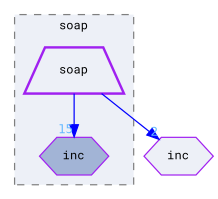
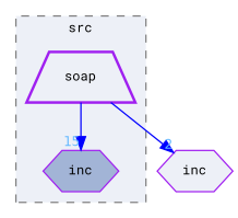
  digraph {
    compound=true
    fontname="Roboto Mono"
    node [color=purple fillcolor="#edf0f7" fontname="Roboto Mono" fontsize=10 shape=hexagon style=filled]
    edge [color=blue fontcolor=steelblue1 fontname="Roboto Mono" fontsize=10 labeldistance=1.5 labelfontname=Helvetica labelfontsize=10 style=solid]
    n1 [fillcolor="#a2b4d6" height=0.2 label=inc width=0.4]
    n2 [height=0.2 label=soap shape=trapezium style="filled,bold" width=0.4]
    n3 [height=0.2 label=inc width=0.4]
    subgraph cluster_1 {
      bgcolor="#edf0f7"
      fontsize=10
-     label=soap
+     label=src
      pencolor=grey50
      style="filled,dashed"
      n1
      n2
    }
    n2 -> n1 [headlabel=15]
    n2 -> n3 [headlabel=2]
  }
